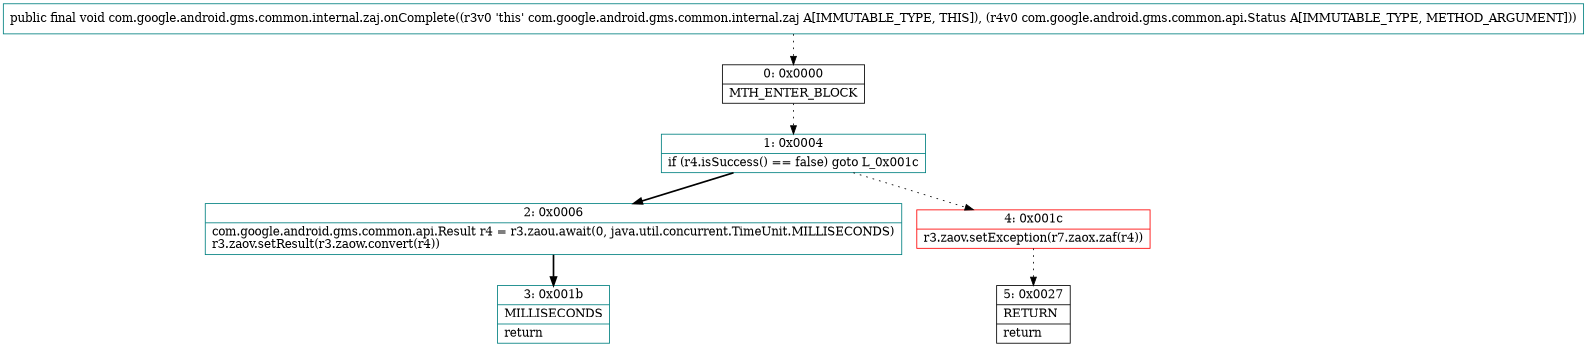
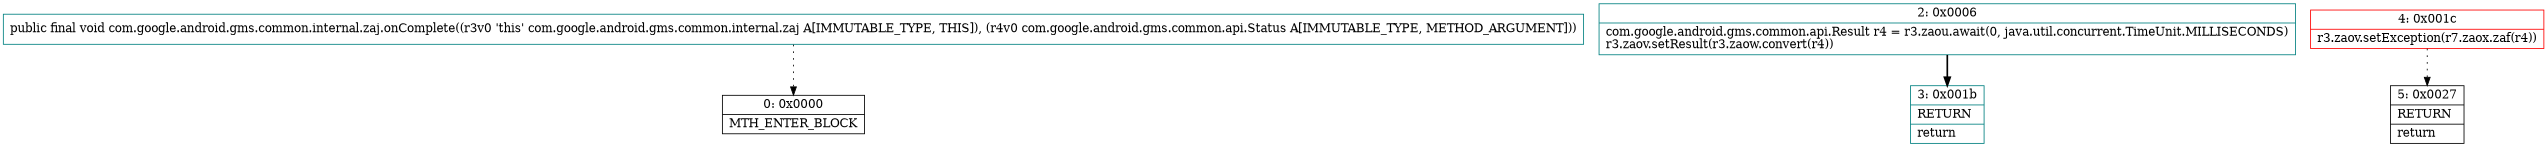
  digraph {
    node [color=teal shape=record]
    edge [style=dotted]
    n1 [color=black label="{0\:\ 0x0000|MTH_ENTER_BLOCK\l}"]
-   n2 [label="{1\:\ 0x0004|if (r4.isSuccess() == false) goto L_0x001c\l}"]
    n3 [label="{2\:\ 0x0006|com.google.android.gms.common.api.Result r4 = r3.zaou.await(0, java.util.concurrent.TimeUnit.MILLISECONDS)\lr3.zaov.setResult(r3.zaow.convert(r4))\l}"]
    n4 [color=red label="{4\:\ 0x001c|r3.zaov.setException(r7.zaox.zaf(r4))\l}"]
-   n5 [label="{3\:\ 0x001b|MILLISECONDS\l|return\l}"]
+   n5 [label="{3\:\ 0x001b|RETURN\l|return\l}"]
    n6 [color=black label="{5\:\ 0x0027|RETURN\l|return\l}"]
    n7 [label="{public final void com.google.android.gms.common.internal.zaj.onComplete((r3v0 'this' com.google.android.gms.common.internal.zaj A[IMMUTABLE_TYPE, THIS]), (r4v0 com.google.android.gms.common.api.Status A[IMMUTABLE_TYPE, METHOD_ARGUMENT])) }"]
-   n1 -> n2
-   n2 -> n3 [style=bold]
-   n2 -> n4
    n3 -> n5 [style=bold]
    n4 -> n6
    n7 -> n1
  }
